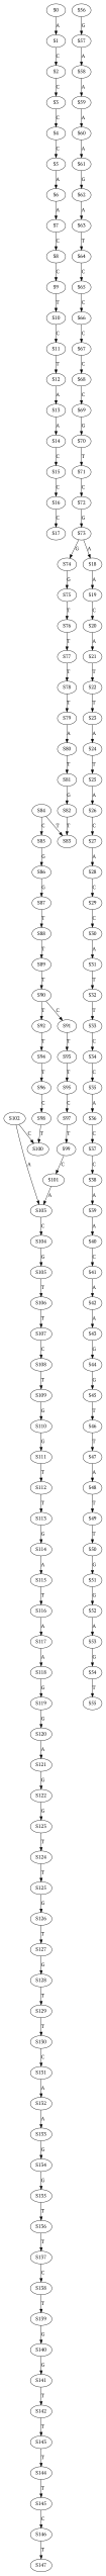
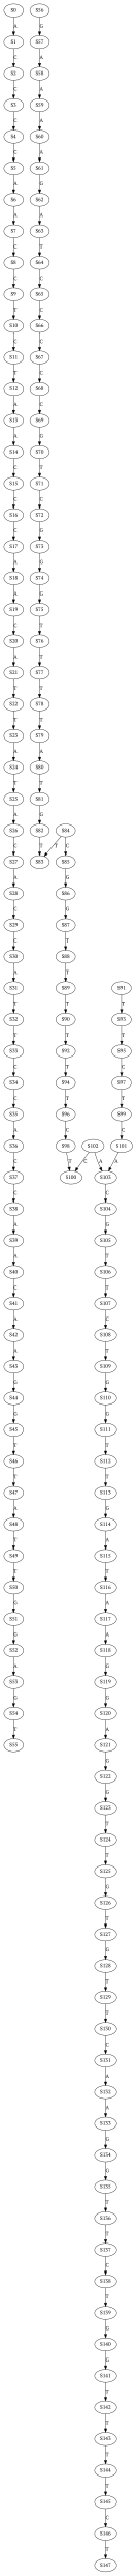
  strict digraph {
    fontname="PT Serif"
    node [fontname="PT Serif"]
    edge [fontname="PT Serif"]
    S0
    S1
    S2
    S3
    S4
    S5
    S6
    S7
    S8
    S9
    S10
    S11
    S12
    S13
    S14
    S15
    S16
    S17
    S18
    S19
    S20
    S21
    S22
    S23
    S24
    S25
    S26
    S27
    S28
    S29
    S30
    S31
    S32
    S33
    S34
    S35
    S36
    S37
    S38
    S39
    S40
    S41
    S42
    S43
    S44
    S45
    S46
    S47
    S48
    S49
    S50
    S51
    S52
    S53
    S54
    S55
    S56
    S57
    S58
    S59
    S60
    S61
    S62
    S63
    S64
    S65
    S66
    S67
    S68
    S69
    S70
    S71
    S72
    S73
    S74
    S75
    S76
    S77
    S78
    S79
    S80
    S81
    S82
    S83
    S84
    S85
    S86
    S87
    S88
    S89
    S90
    S91
    S92
    S93
    S94
    S95
    S96
    S97
    S98
    S99
    S100
    S101
    S103
    S102
    S104
    S105
    S106
    S107
    S108
    S109
    S110
    S111
    S112
    S113
    S114
    S115
    S116
    S117
    S118
    S119
    S120
    S121
    S122
    S123
    S124
    S125
    S126
    S127
    S128
    S129
    S130
    S131
    S132
    S133
    S134
    S135
    S136
    S137
    S138
    S139
    S140
    S141
    S142
    S143
    S144
    S145
    S146
    S147
    S0 -> S1 [label=A]
    S1 -> S2 [label=C]
    S2 -> S3 [label=C]
    S3 -> S4 [label=C]
    S4 -> S5 [label=C]
    S5 -> S6 [label=A]
    S6 -> S7 [label=A]
    S7 -> S8 [label=C]
    S8 -> S9 [label=C]
    S9 -> S10 [label=T]
    S10 -> S11 [label=C]
    S11 -> S12 [label=T]
    S12 -> S13 [label=A]
    S13 -> S14 [label=A]
    S14 -> S15 [label=C]
    S15 -> S16 [label=C]
    S16 -> S17 [label=C]
-   S73 -> S18 [label=A]
+   S17 -> S18 [label=A]
    S18 -> S19 [label=A]
    S19 -> S20 [label=C]
    S20 -> S21 [label=A]
    S21 -> S22 [label=T]
    S22 -> S23 [label=T]
    S23 -> S24 [label=A]
    S24 -> S25 [label=T]
    S25 -> S26 [label=A]
    S26 -> S27 [label=C]
    S27 -> S28 [label=A]
    S28 -> S29 [label=C]
    S29 -> S30 [label=C]
    S30 -> S31 [label=A]
    S31 -> S32 [label=T]
    S32 -> S33 [label=T]
    S33 -> S34 [label=C]
    S34 -> S35 [label=C]
    S35 -> S36 [label=A]
    S36 -> S37 [label=C]
    S37 -> S38 [label=C]
    S38 -> S39 [label=A]
    S39 -> S40 [label=A]
    S40 -> S41 [label=C]
    S41 -> S42 [label=A]
    S42 -> S43 [label=A]
    S43 -> S44 [label=G]
    S44 -> S45 [label=G]
    S45 -> S46 [label=T]
    S46 -> S47 [label=T]
    S47 -> S48 [label=A]
    S48 -> S49 [label=T]
    S49 -> S50 [label=T]
    S50 -> S51 [label=G]
    S51 -> S52 [label=G]
    S52 -> S53 [label=A]
    S53 -> S54 [label=G]
    S54 -> S55 [label=T]
    S56 -> S57 [label=G]
    S57 -> S58 [label=A]
    S58 -> S59 [label=A]
    S59 -> S60 [label=A]
    S60 -> S61 [label=A]
    S61 -> S62 [label=G]
    S62 -> S63 [label=A]
    S63 -> S64 [label=T]
    S64 -> S65 [label=C]
    S65 -> S66 [label=C]
    S66 -> S67 [label=C]
    S67 -> S68 [label=C]
    S68 -> S69 [label=C]
    S69 -> S70 [label=G]
    S70 -> S71 [label=T]
    S71 -> S72 [label=C]
    S72 -> S73 [label=G]
    S73 -> S74 [label=G]
    S74 -> S75 [label=G]
    S75 -> S76 [label=T]
    S76 -> S77 [label=T]
    S77 -> S78 [label=T]
    S78 -> S79 [label=T]
    S79 -> S80 [label=A]
    S80 -> S81 [label=T]
    S81 -> S82 [label=G]
    S82 -> S83 [label=T]
    S84 -> S83 [label=T]
    S84 -> S85 [label=C]
    S85 -> S86 [label=G]
    S86 -> S87 [label=G]
    S87 -> S88 [label=T]
    S88 -> S89 [label=T]
    S89 -> S90 [label=T]
-   S90 -> S91 [label=C]
    S90 -> S92 [label=T]
    S91 -> S93 [label=T]
    S92 -> S94 [label=T]
    S93 -> S95 [label=T]
    S94 -> S96 [label=T]
    S95 -> S97 [label=C]
    S96 -> S98 [label=C]
    S97 -> S99 [label=T]
    S98 -> S100 [label=T]
    S99 -> S101 [label=C]
    S101 -> S103 [label=A]
    S103 -> S104 [label=C]
    S102 -> S100 [label=C]
    S102 -> S103 [label=A]
    S104 -> S105 [label=G]
    S105 -> S106 [label=T]
    S106 -> S107 [label=T]
    S107 -> S108 [label=C]
    S108 -> S109 [label=T]
    S109 -> S110 [label=G]
    S110 -> S111 [label=G]
    S111 -> S112 [label=T]
    S112 -> S113 [label=T]
    S113 -> S114 [label=G]
    S114 -> S115 [label=A]
    S115 -> S116 [label=T]
    S116 -> S117 [label=A]
    S117 -> S118 [label=A]
    S118 -> S119 [label=G]
    S119 -> S120 [label=G]
    S120 -> S121 [label=A]
    S121 -> S122 [label=G]
    S122 -> S123 [label=G]
    S123 -> S124 [label=T]
    S124 -> S125 [label=T]
    S125 -> S126 [label=G]
    S126 -> S127 [label=T]
    S127 -> S128 [label=G]
    S128 -> S129 [label=T]
    S129 -> S130 [label=T]
    S130 -> S131 [label=C]
    S131 -> S132 [label=A]
    S132 -> S133 [label=A]
    S133 -> S134 [label=G]
    S134 -> S135 [label=G]
    S135 -> S136 [label=T]
    S136 -> S137 [label=T]
    S137 -> S138 [label=C]
    S138 -> S139 [label=T]
    S139 -> S140 [label=G]
    S140 -> S141 [label=G]
    S141 -> S142 [label=T]
    S142 -> S143 [label=T]
    S143 -> S144 [label=T]
    S144 -> S145 [label=T]
    S145 -> S146 [label=C]
    S146 -> S147 [label=T]
  }
